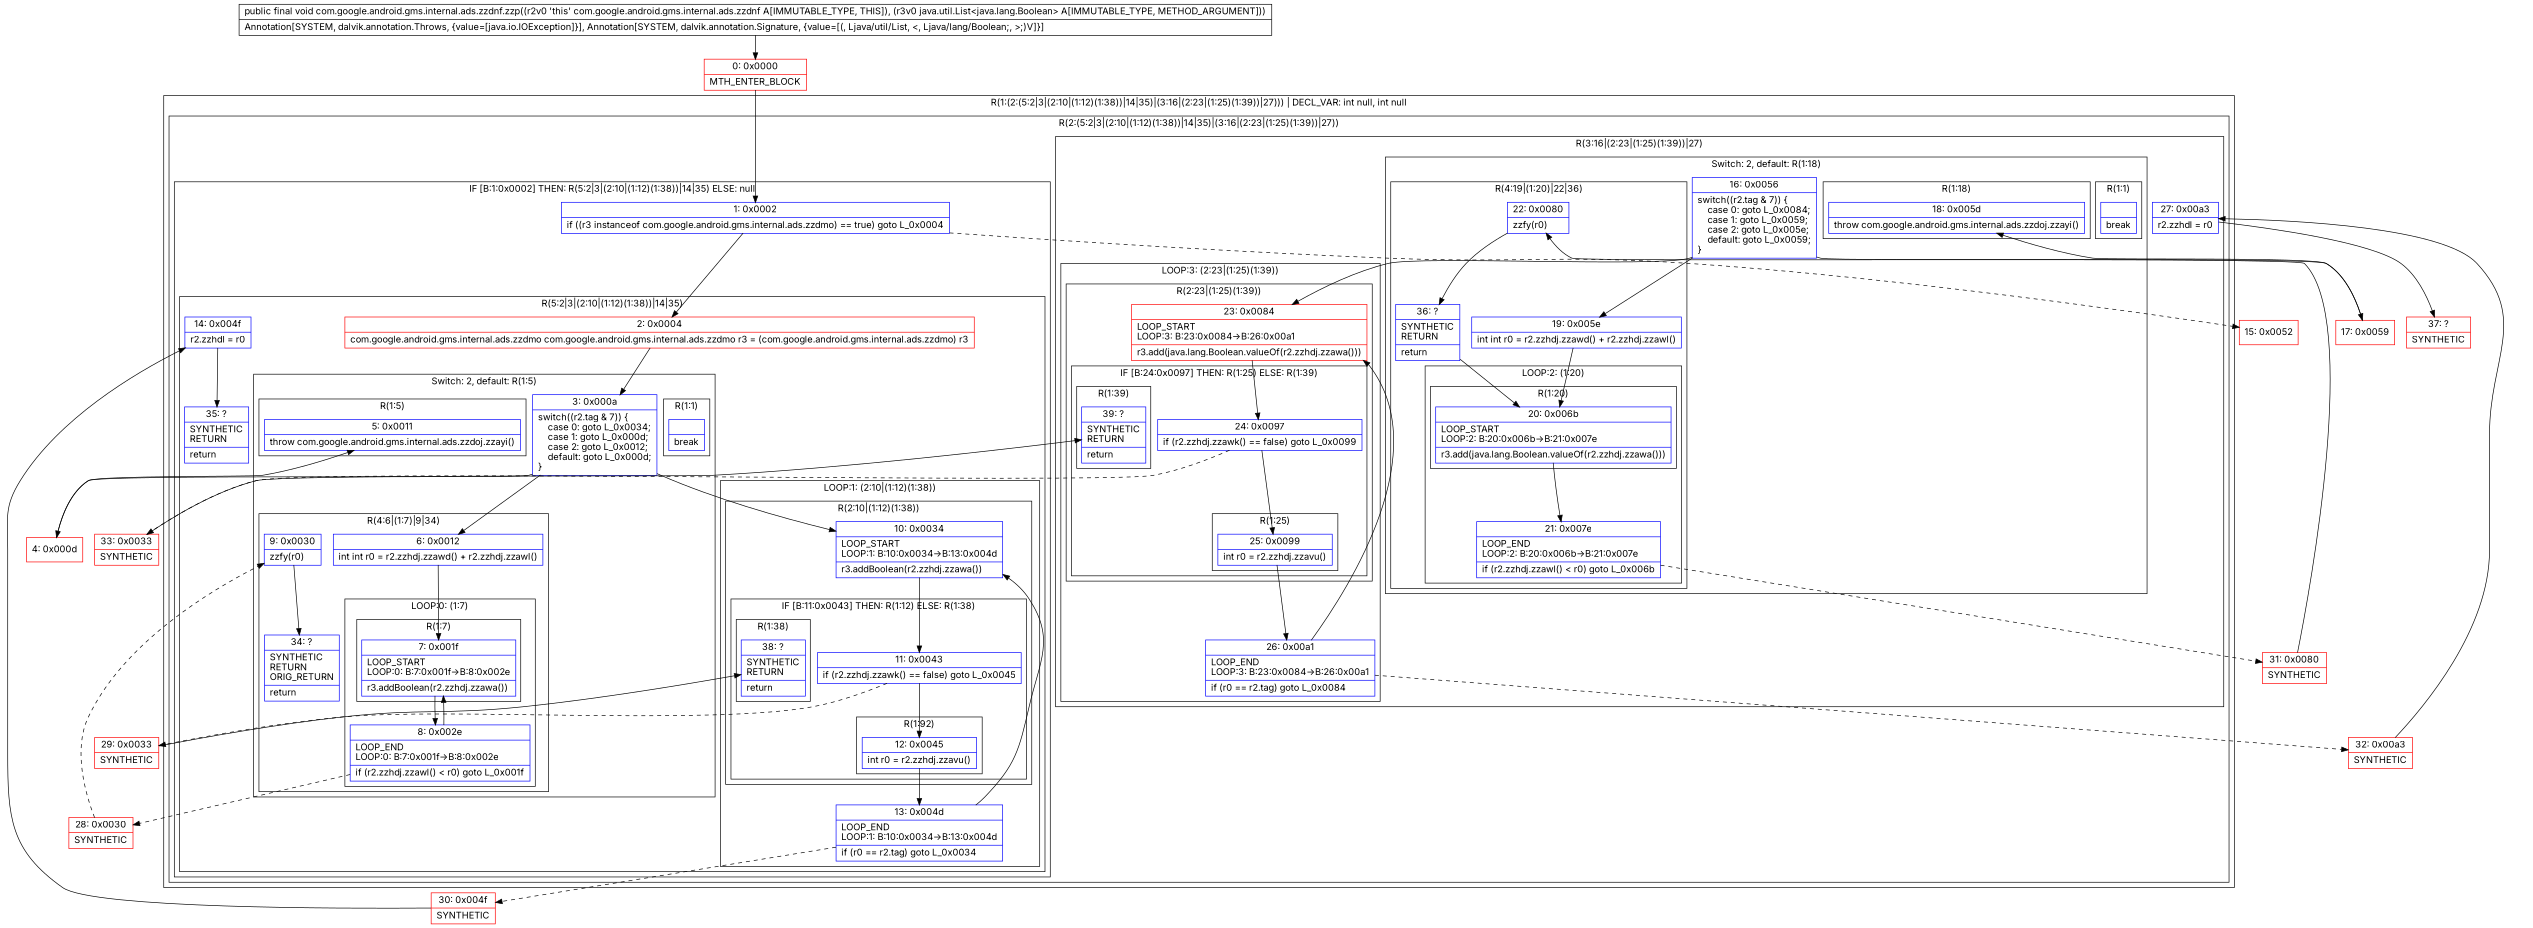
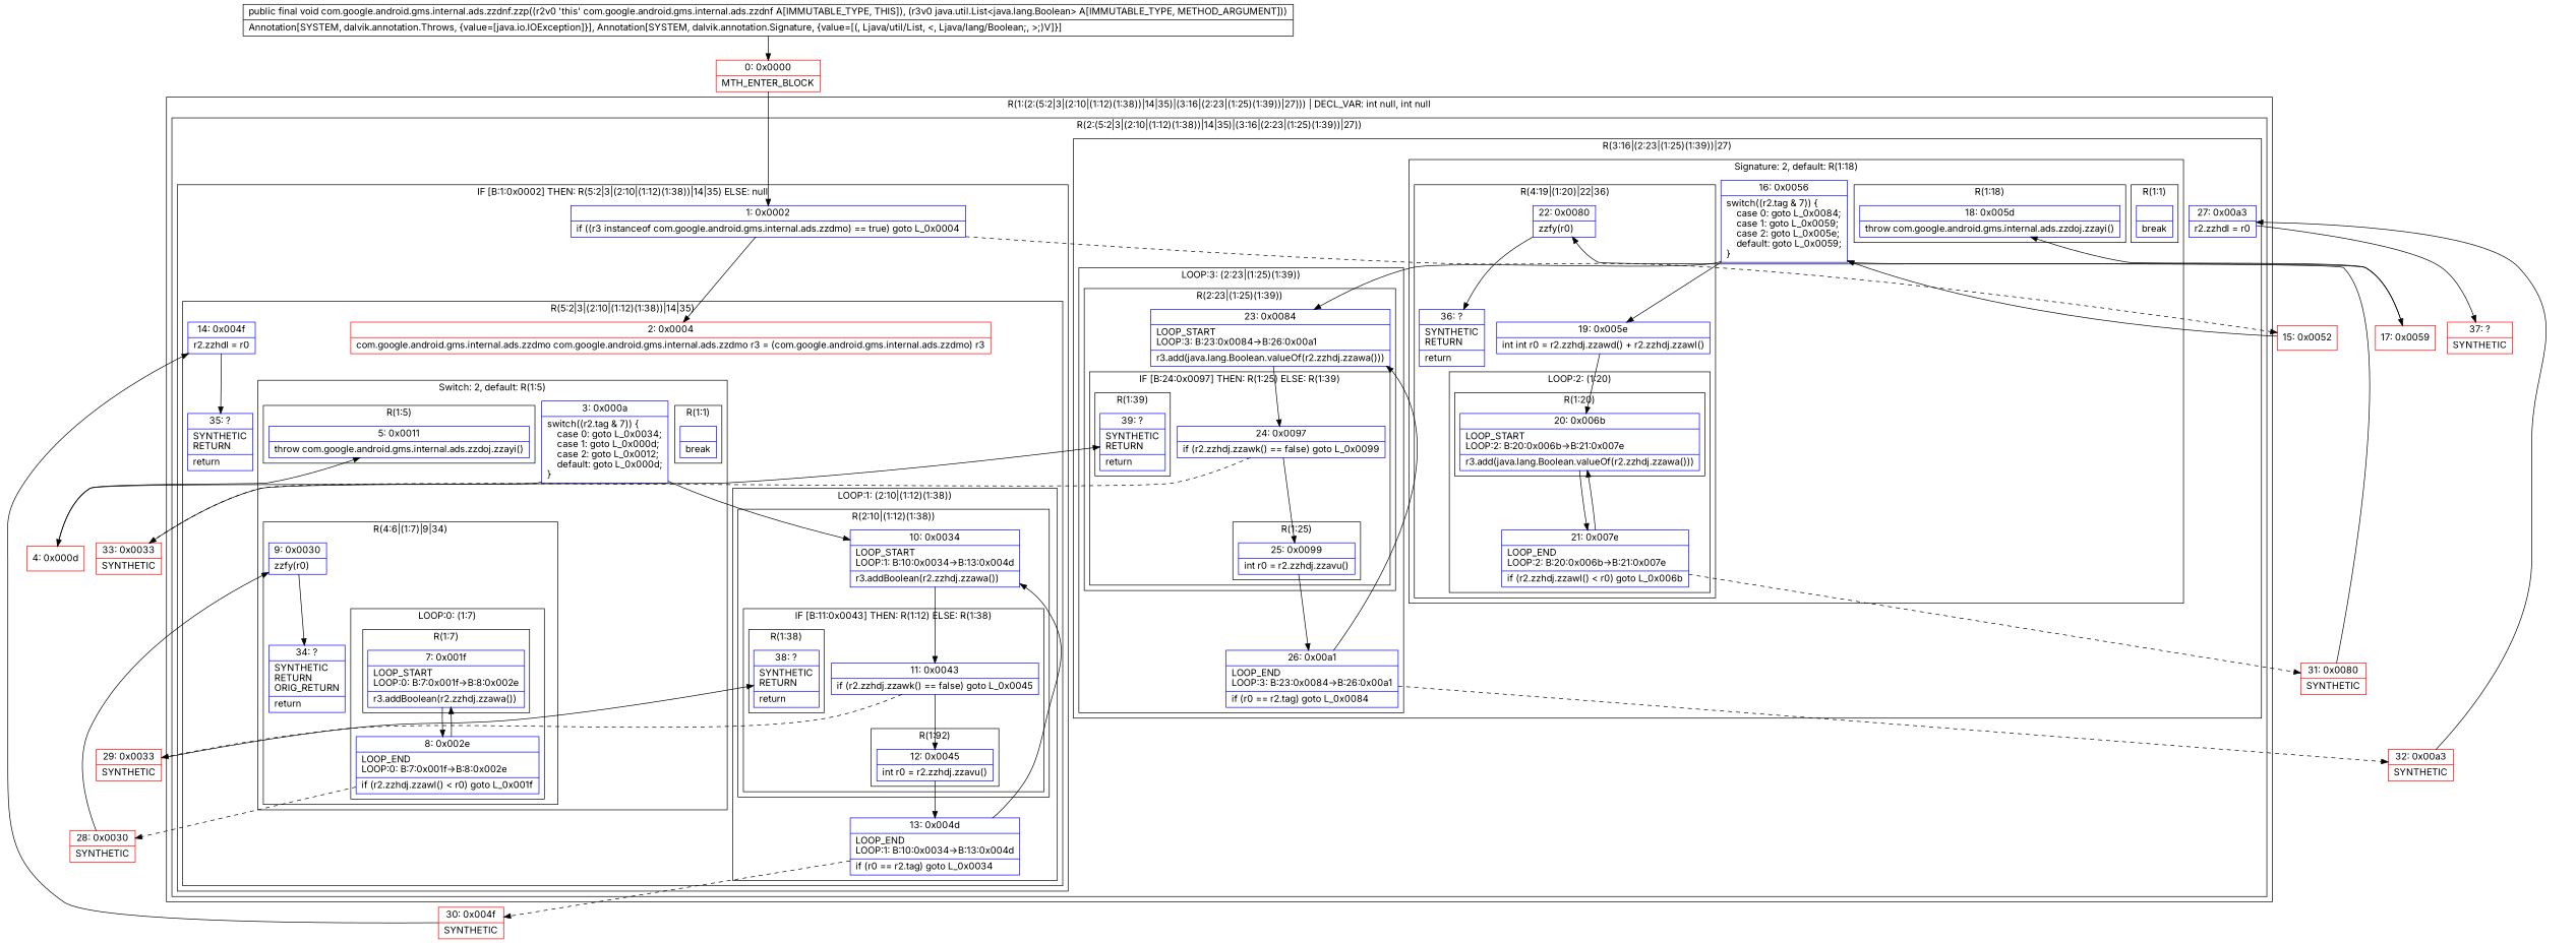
  digraph {
    fontname=Inter
    node [color=blue fontname=Inter shape=record]
    edge [fontname=Inter]
    n1 [label="{|break\l}"]
    n2 [label="{7\:\ 0x001f|LOOP_START\lLOOP:0: B:7:0x001f\-\>B:8:0x002e\l|r3.addBoolean(r2.zzhdj.zzawa())\l}"]
    n3 [label="{8\:\ 0x002e|LOOP_END\lLOOP:0: B:7:0x001f\-\>B:8:0x002e\l|if (r2.zzhdj.zzawl() \< r0) goto L_0x001f\l}"]
-   n4 [label="{6\:\ 0x0012|int int r0 = r2.zzhdj.zzawd() + r2.zzhdj.zzawl()\l}"]
    n5 [label="{9\:\ 0x0030|zzfy(r0)\l}"]
    n6 [label="{34\:\ ?|SYNTHETIC\lRETURN\lORIG_RETURN\l|return\l}"]
    n7 [label="{5\:\ 0x0011|throw com.google.android.gms.internal.ads.zzdoj.zzayi()\l}"]
    n8 [label="{3\:\ 0x000a|switch((r2.tag & 7)) \{\l    case 0: goto L_0x0034;\l    case 1: goto L_0x000d;\l    case 2: goto L_0x0012;\l    default: goto L_0x000d;\l\}\l}"]
    n9 [label="{12\:\ 0x0045|int r0 = r2.zzhdj.zzavu()\l}"]
    n10 [label="{38\:\ ?|SYNTHETIC\lRETURN\l|return\l}"]
    n11 [label="{11\:\ 0x0043|if (r2.zzhdj.zzawk() == false) goto L_0x0045\l}"]
    n12 [label="{10\:\ 0x0034|LOOP_START\lLOOP:1: B:10:0x0034\-\>B:13:0x004d\l|r3.addBoolean(r2.zzhdj.zzawa())\l}"]
    n13 [label="{13\:\ 0x004d|LOOP_END\lLOOP:1: B:10:0x0034\-\>B:13:0x004d\l|if (r0 == r2.tag) goto L_0x0034\l}"]
    n14 [color=red label="{2\:\ 0x0004|com.google.android.gms.internal.ads.zzdmo com.google.android.gms.internal.ads.zzdmo r3 = (com.google.android.gms.internal.ads.zzdmo) r3\l}"]
    n15 [label="{14\:\ 0x004f|r2.zzhdl = r0\l}"]
    n16 [label="{35\:\ ?|SYNTHETIC\lRETURN\l|return\l}"]
    n17 [label="{1\:\ 0x0002|if ((r3 instanceof com.google.android.gms.internal.ads.zzdmo) == true) goto L_0x0004\l}"]
    n18 [label="{|break\l}"]
    n19 [label="{20\:\ 0x006b|LOOP_START\lLOOP:2: B:20:0x006b\-\>B:21:0x007e\l|r3.add(java.lang.Boolean.valueOf(r2.zzhdj.zzawa()))\l}"]
    n20 [label="{21\:\ 0x007e|LOOP_END\lLOOP:2: B:20:0x006b\-\>B:21:0x007e\l|if (r2.zzhdj.zzawl() \< r0) goto L_0x006b\l}"]
    n21 [label="{19\:\ 0x005e|int int r0 = r2.zzhdj.zzawd() + r2.zzhdj.zzawl()\l}"]
    n22 [label="{22\:\ 0x0080|zzfy(r0)\l}"]
    n23 [label="{36\:\ ?|SYNTHETIC\lRETURN\l|return\l}"]
    n24 [label="{18\:\ 0x005d|throw com.google.android.gms.internal.ads.zzdoj.zzayi()\l}"]
    n25 [label="{16\:\ 0x0056|switch((r2.tag & 7)) \{\l    case 0: goto L_0x0084;\l    case 1: goto L_0x0059;\l    case 2: goto L_0x005e;\l    default: goto L_0x0059;\l\}\l}"]
    n26 [label="{25\:\ 0x0099|int r0 = r2.zzhdj.zzavu()\l}"]
    n27 [label="{39\:\ ?|SYNTHETIC\lRETURN\l|return\l}"]
    n28 [label="{24\:\ 0x0097|if (r2.zzhdj.zzawk() == false) goto L_0x0099\l}"]
-   n29 [color=red label="{23\:\ 0x0084|LOOP_START\lLOOP:3: B:23:0x0084\-\>B:26:0x00a1\l|r3.add(java.lang.Boolean.valueOf(r2.zzhdj.zzawa()))\l}"]
+   n29 [label="{23\:\ 0x0084|LOOP_START\lLOOP:3: B:23:0x0084\-\>B:26:0x00a1\l|r3.add(java.lang.Boolean.valueOf(r2.zzhdj.zzawa()))\l}"]
    n30 [label="{26\:\ 0x00a1|LOOP_END\lLOOP:3: B:23:0x0084\-\>B:26:0x00a1\l|if (r0 == r2.tag) goto L_0x0084\l}"]
    n31 [label="{27\:\ 0x00a3|r2.zzhdl = r0\l}"]
    n32 [color=red label="{28\:\ 0x0030|SYNTHETIC\l}"]
    n33 [color=red label="{4\:\ 0x000d}"]
    n34 [color=red label="{29\:\ 0x0033|SYNTHETIC\l}"]
    n35 [color=red label="{30\:\ 0x004f|SYNTHETIC\l}"]
    n36 [color=red label="{15\:\ 0x0052}"]
    n37 [color=red label="{31\:\ 0x0080|SYNTHETIC\l}"]
    n38 [color=red label="{17\:\ 0x0059}"]
    n39 [color=red label="{33\:\ 0x0033|SYNTHETIC\l}"]
    n40 [color=red label="{32\:\ 0x00a3|SYNTHETIC\l}"]
    n41 [color=red label="{37\:\ ?|SYNTHETIC\l}"]
    n42 [color=red label="{0\:\ 0x0000|MTH_ENTER_BLOCK\l}"]
    n43 [label="{public final void com.google.android.gms.internal.ads.zzdnf.zzp((r2v0 'this' com.google.android.gms.internal.ads.zzdnf A[IMMUTABLE_TYPE, THIS]), (r3v0 java.util.List\<java.lang.Boolean\> A[IMMUTABLE_TYPE, METHOD_ARGUMENT]))  | Annotation[SYSTEM, dalvik.annotation.Throws, \{value=[java.io.IOException]\}], Annotation[SYSTEM, dalvik.annotation.Signature, \{value=[(, Ljava\/util\/List, \<, Ljava\/lang\/Boolean;, \>;)V]\}]\l}" color=""]
    subgraph cluster_1 {
      label="R(1:(2:(5:2|3|(2:10|(1:12)(1:38))|14|35)|(3:16|(2:23|(1:25)(1:39))|27))) | DECL_VAR: int null, int null\l"
      subgraph cluster_2 {
        label="R(2:(5:2|3|(2:10|(1:12)(1:38))|14|35)|(3:16|(2:23|(1:25)(1:39))|27))"
        subgraph cluster_3 {
          label="IF [B:1:0x0002] THEN: R(5:2|3|(2:10|(1:12)(1:38))|14|35) ELSE: null"
          n17
          subgraph cluster_4 {
            label="R(5:2|3|(2:10|(1:12)(1:38))|14|35)"
            n14
            n15
            n16
            subgraph cluster_5 {
              label="Switch: 2, default: R(1:5)"
              n8
              subgraph cluster_6 {
                label="R(1:1)"
                n1
              }
              subgraph cluster_7 {
                label="R(4:6|(1:7)|9|34)"
-               n4
                n5
                n6
                subgraph cluster_8 {
                  label="LOOP:0: (1:7)"
                  n3
                  subgraph cluster_9 {
                    label="R(1:7)"
                    n2
                  }
                }
              }
              subgraph cluster_10 {
                label="R(1:5)"
                n7
              }
            }
            subgraph cluster_11 {
              label="LOOP:1: (2:10|(1:12)(1:38))"
              n13
              subgraph cluster_12 {
                label="R(2:10|(1:12)(1:38))"
                n12
                subgraph cluster_13 {
                  label="IF [B:11:0x0043] THEN: R(1:12) ELSE: R(1:38)"
                  n11
                  subgraph cluster_14 {
                    label="R(1:92)"
                    n9
                  }
                  subgraph cluster_15 {
                    label="R(1:38)"
                    n10
                  }
                }
              }
            }
          }
        }
        subgraph cluster_16 {
          label="R(3:16|(2:23|(1:25)(1:39))|27)"
          n31
          subgraph cluster_17 {
-           label="Switch: 2, default: R(1:18)"
+           label="Signature: 2, default: R(1:18)"
            n25
            subgraph cluster_18 {
              label="R(1:1)"
              n18
            }
            subgraph cluster_19 {
              label="R(4:19|(1:20)|22|36)"
              n21
              n22
              n23
              subgraph cluster_20 {
                label="LOOP:2: (1:20)"
                n20
                subgraph cluster_21 {
                  label="R(1:20)"
                  n19
                }
              }
            }
            subgraph cluster_22 {
              label="R(1:18)"
              n24
            }
          }
          subgraph cluster_23 {
            label="LOOP:3: (2:23|(1:25)(1:39))"
            n30
            subgraph cluster_24 {
              label="R(2:23|(1:25)(1:39))"
              n29
              subgraph cluster_25 {
                label="IF [B:24:0x0097] THEN: R(1:25) ELSE: R(1:39)"
                n28
                subgraph cluster_26 {
                  label="R(1:25)"
                  n26
                }
                subgraph cluster_27 {
                  label="R(1:39)"
                  n27
                }
              }
            }
          }
        }
      }
    }
    n2 -> n3
    n3 -> n2
    n3 -> n32 [style=dashed]
-   n4 -> n2
    n5 -> n6
-   n8 -> n4
    n8 -> n12
    n8 -> n33
    n9 -> n13
    n11 -> n9
    n11 -> n34 [style=dashed]
    n12 -> n11
    n13 -> n12
    n13 -> n35 [style=dashed]
-   n14 -> n8
    n15 -> n16
    n17 -> n14
    n17 -> n36 [style=dashed]
    n19 -> n20
-   n23 -> n19
+   n20 -> n19
    n20 -> n37 [style=dashed]
    n21 -> n19
    n22 -> n23
    n25 -> n21
    n25 -> n29
    n25 -> n38
    n26 -> n30
    n28 -> n26
    n28 -> n39 [style=dashed]
    n29 -> n28
    n30 -> n29
    n30 -> n40 [style=dashed]
    n31 -> n41
-   n32 -> n5 [style=dashed]
+   n32 -> n5
    n33 -> n7
    n34 -> n10
    n35 -> n15
+   n36 -> n25
    n37 -> n22
    n38 -> n24
    n39 -> n27
    n40 -> n31
    n42 -> n17
    n43 -> n42
  }
